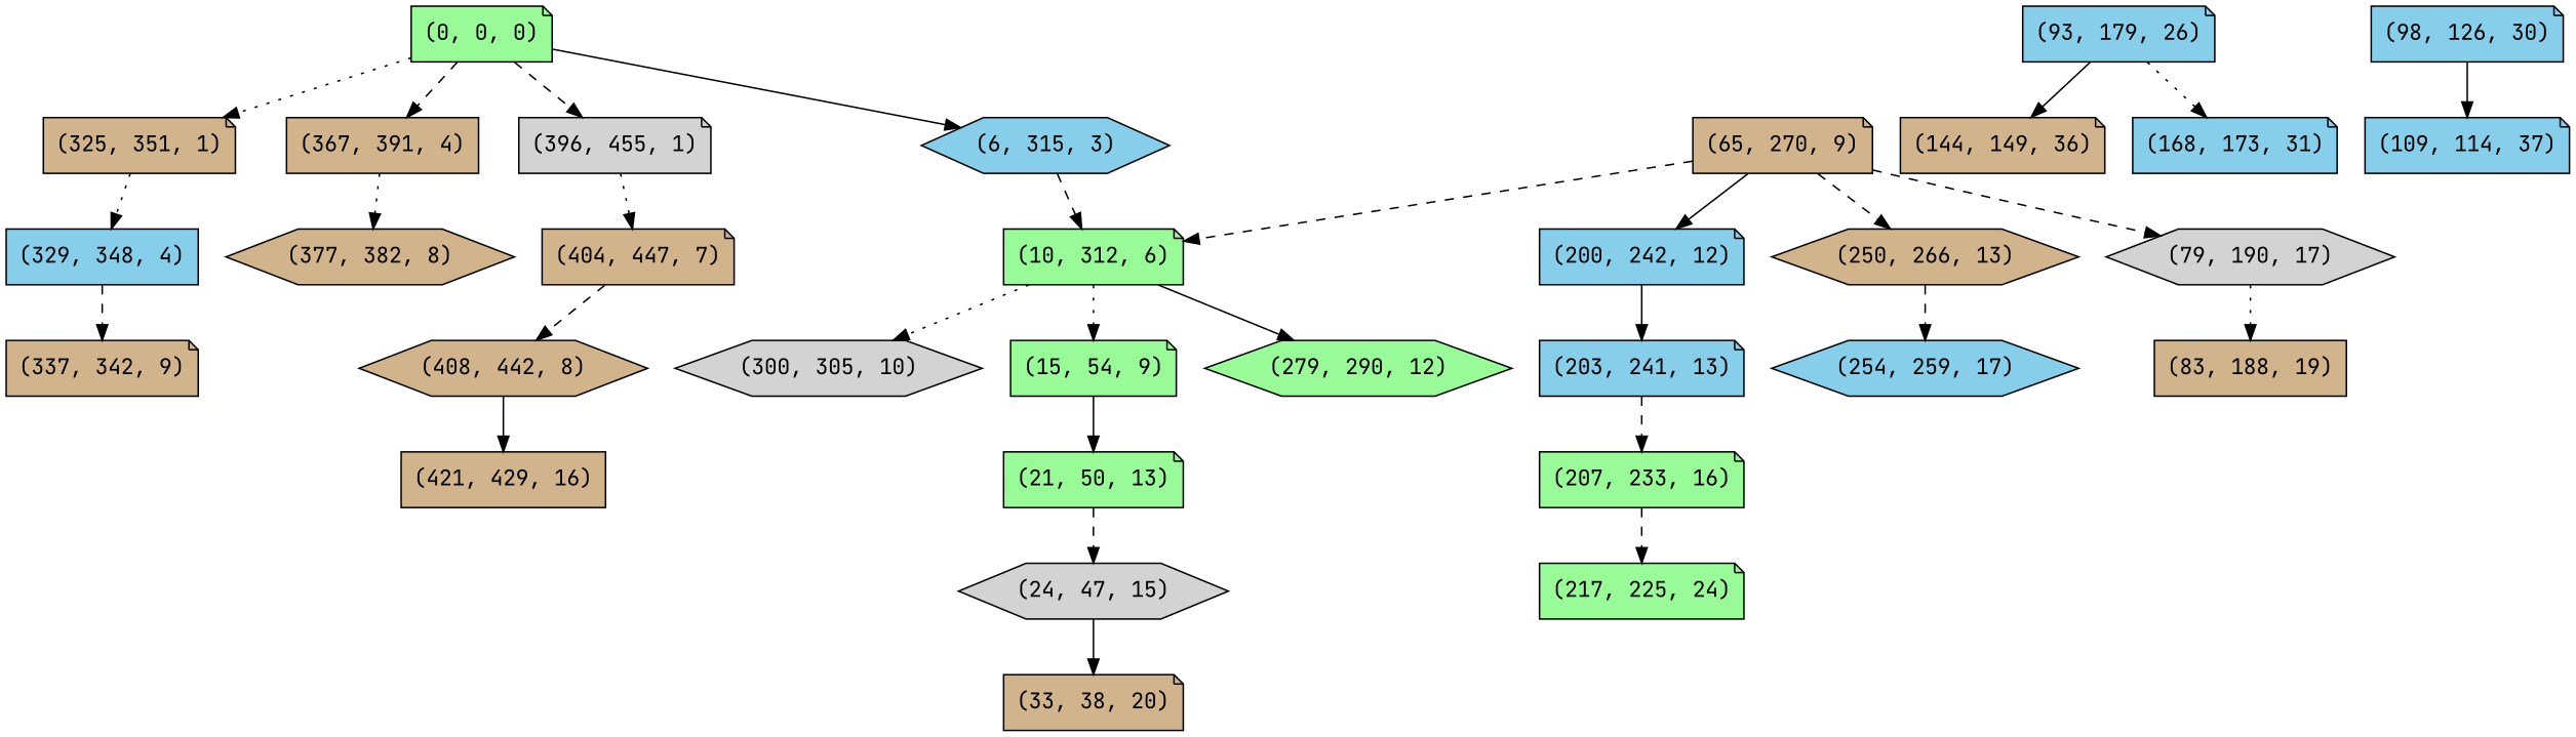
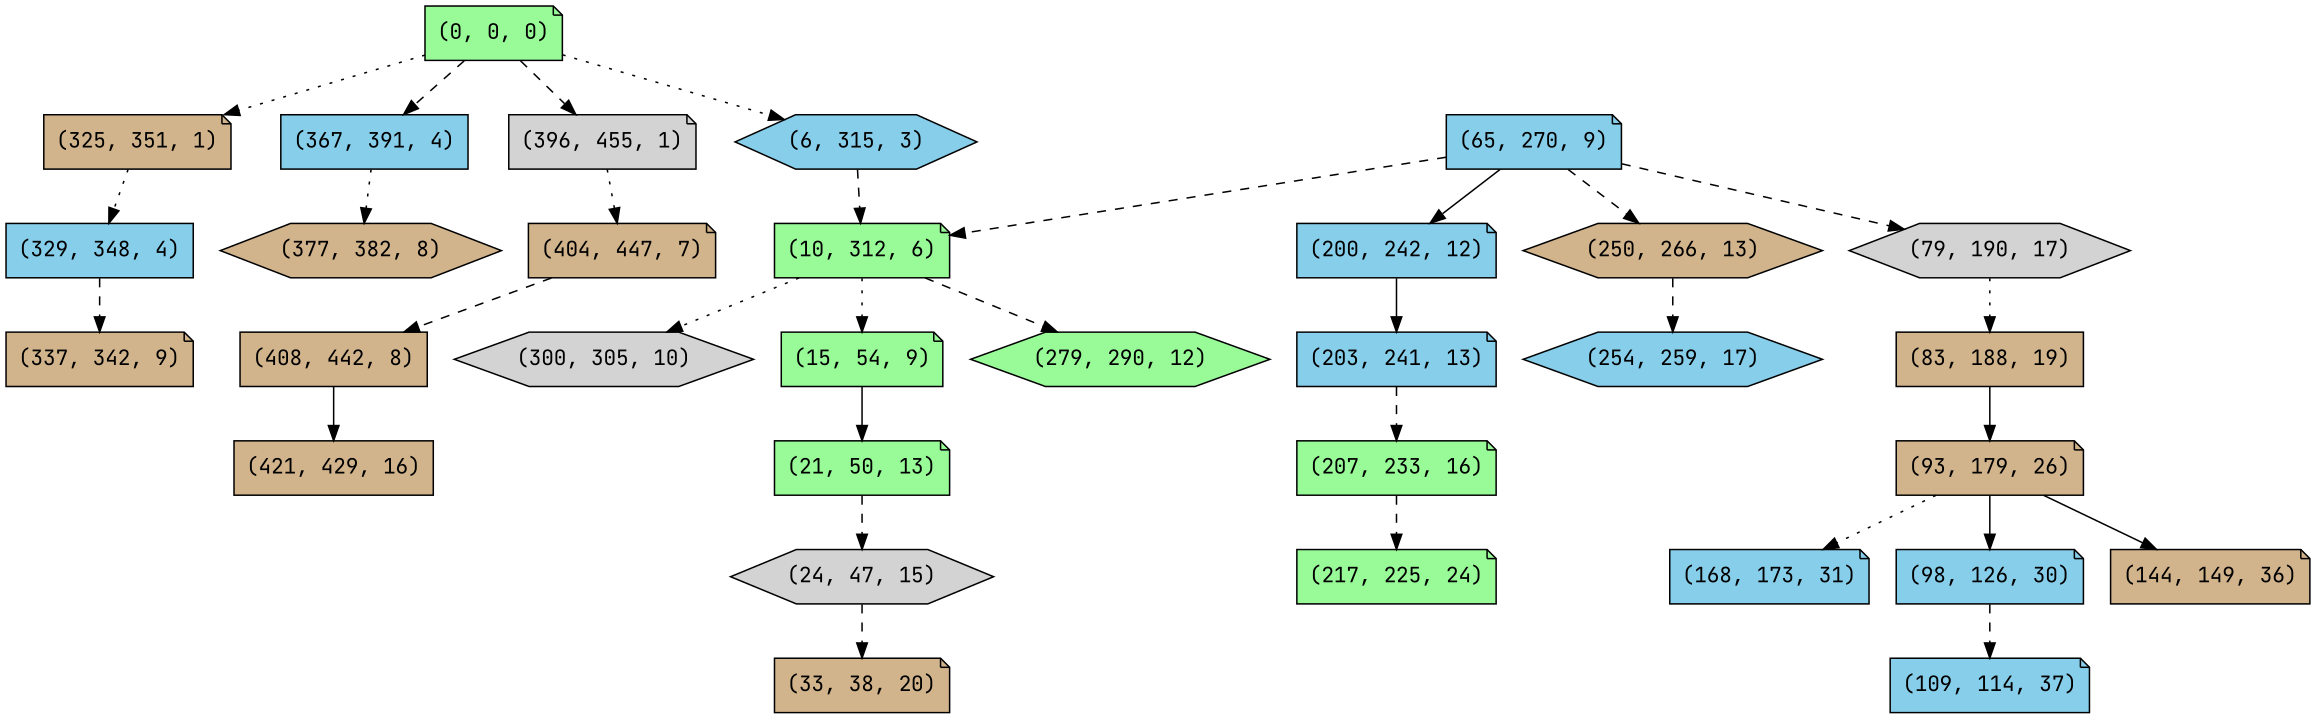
  digraph {
    fontname="JetBrains Mono"
    node [fillcolor=tan fontname="JetBrains Mono" shape=note style=filled]
    edge [fontname="JetBrains Mono" style=dashed]
    "(0, 0, 0)" [fillcolor=palegreen]
    "(6, 315, 3)" [fillcolor=skyblue shape=hexagon]
    "(325, 351, 1)"
-   "(367, 391, 4)" [shape=box]
+   "(367, 391, 4)" [fillcolor=skyblue shape=box]
    "(396, 455, 1)" [fillcolor=lightgrey]
    "(10, 312, 6)" [fillcolor=palegreen]
    "(329, 348, 4)" [fillcolor=skyblue shape=box]
    "(377, 382, 8)" [shape=hexagon]
    "(404, 447, 7)"
    "(15, 54, 9)" [fillcolor=palegreen]
    "(279, 290, 12)" [fillcolor=palegreen shape=hexagon]
    "(300, 305, 10)" [fillcolor=lightgrey shape=hexagon]
    "(21, 50, 13)" [fillcolor=palegreen]
-   "(65, 270, 9)"
+   "(65, 270, 9)" [fillcolor=skyblue]
    "(79, 190, 17)" [fillcolor=lightgrey shape=hexagon]
    "(200, 242, 12)" [fillcolor=skyblue]
    "(250, 266, 13)" [shape=hexagon]
    "(24, 47, 15)" [fillcolor=lightgrey shape=hexagon]
    "(33, 38, 20)"
    "(83, 188, 19)" [shape=box]
    "(203, 241, 13)" [fillcolor=skyblue]
    "(254, 259, 17)" [fillcolor=skyblue shape=hexagon]
-   "(93, 179, 26)" [fillcolor=skyblue]
+   "(93, 179, 26)"
    "(98, 126, 30)" [fillcolor=skyblue]
    "(144, 149, 36)"
    "(168, 173, 31)" [fillcolor=skyblue]
    "(109, 114, 37)" [fillcolor=skyblue]
    "(207, 233, 16)" [fillcolor=palegreen]
    "(217, 225, 24)" [fillcolor=palegreen]
    "(337, 342, 9)"
-   "(408, 442, 8)" [shape=hexagon]
+   "(408, 442, 8)" [shape=box]
    "(421, 429, 16)" [shape=box]
-   "(0, 0, 0)" -> "(6, 315, 3)" [style=solid]
+   "(0, 0, 0)" -> "(6, 315, 3)" [style=dotted]
    "(0, 0, 0)" -> "(325, 351, 1)" [style=dotted]
    "(0, 0, 0)" -> "(367, 391, 4)"
    "(0, 0, 0)" -> "(396, 455, 1)"
    "(6, 315, 3)" -> "(10, 312, 6)"
    "(325, 351, 1)" -> "(329, 348, 4)" [style=dotted]
    "(367, 391, 4)" -> "(377, 382, 8)" [style=dotted]
    "(396, 455, 1)" -> "(404, 447, 7)" [style=dotted]
    "(10, 312, 6)" -> "(15, 54, 9)" [style=dotted]
-   "(10, 312, 6)" -> "(279, 290, 12)" [style=solid]
+   "(10, 312, 6)" -> "(279, 290, 12)"
    "(10, 312, 6)" -> "(300, 305, 10)" [style=dotted]
    "(329, 348, 4)" -> "(337, 342, 9)"
    "(404, 447, 7)" -> "(408, 442, 8)"
    "(15, 54, 9)" -> "(21, 50, 13)" [style=solid]
    "(21, 50, 13)" -> "(24, 47, 15)"
    "(65, 270, 9)" -> "(10, 312, 6)"
    "(65, 270, 9)" -> "(79, 190, 17)"
    "(65, 270, 9)" -> "(200, 242, 12)" [style=solid]
    "(65, 270, 9)" -> "(250, 266, 13)"
    "(79, 190, 17)" -> "(83, 188, 19)" [style=dotted]
    "(200, 242, 12)" -> "(203, 241, 13)" [style=solid]
    "(250, 266, 13)" -> "(254, 259, 17)"
-   "(24, 47, 15)" -> "(33, 38, 20)" [style=solid]
+   "(24, 47, 15)" -> "(33, 38, 20)"
+   "(83, 188, 19)" -> "(93, 179, 26)" [style=solid]
    "(203, 241, 13)" -> "(207, 233, 16)"
+   "(93, 179, 26)" -> "(98, 126, 30)" [style=solid]
    "(93, 179, 26)" -> "(144, 149, 36)" [style=solid]
    "(93, 179, 26)" -> "(168, 173, 31)" [style=dotted]
-   "(98, 126, 30)" -> "(109, 114, 37)" [style=solid]
+   "(98, 126, 30)" -> "(109, 114, 37)"
    "(207, 233, 16)" -> "(217, 225, 24)"
    "(408, 442, 8)" -> "(421, 429, 16)" [style=solid]
  }
